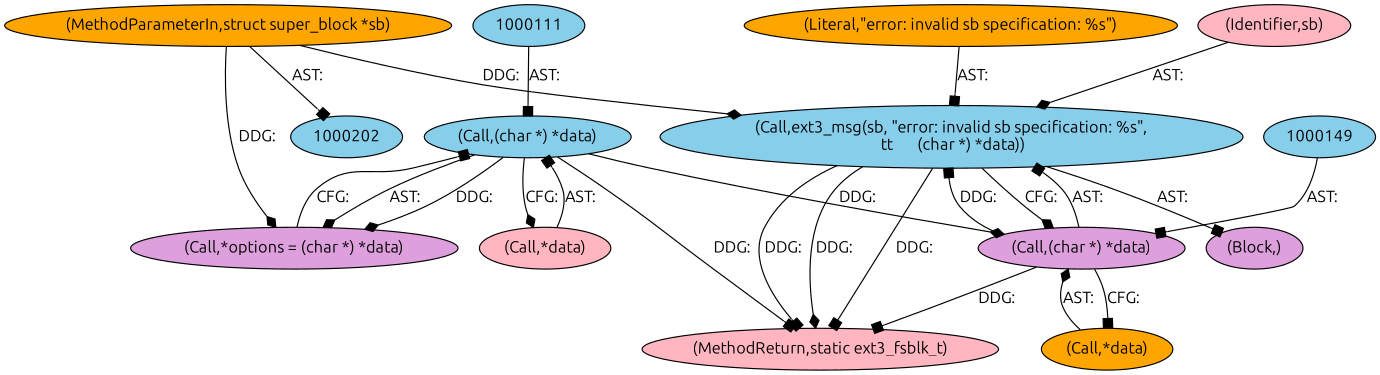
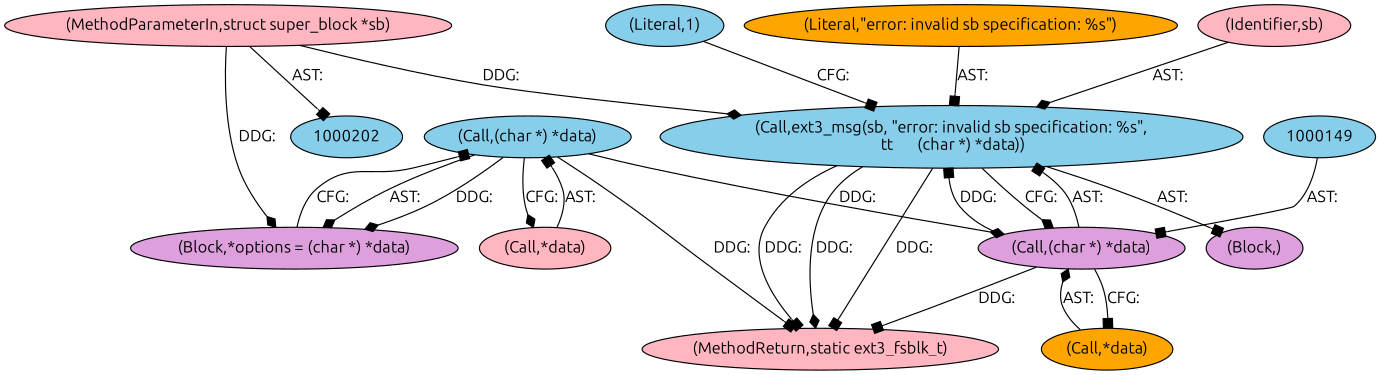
  digraph {
    fontname=Ubuntu
    node [fillcolor=skyblue fontname=Ubuntu style=filled]
    edge [arrowhead=box fontname=Ubuntu]
    n1 [label="(Call,ext3_msg(sb, \"error: invalid sb specification: %s\",\n \t\t       (char *) *data))"]
    n2 [fillcolor=plum label="(Call,(char *) *data)"]
    n3 [fillcolor=lightpink label="(MethodReturn,static ext3_fsblk_t)"]
    n4 [fillcolor=plum label="(Block,)"]
    n5 [fillcolor=orange label="(Call,*data)"]
-   n6 [fillcolor=orange label="(MethodParameterIn,struct super_block *sb)"]
+   n6 [fillcolor=lightpink label="(MethodParameterIn,struct super_block *sb)"]
    n7 [label=1000202]
-   n8 [fillcolor=plum label="(Call,*options = (char *) *data)"]
+   n8 [fillcolor=plum label="(Block,*options = (char *) *data)"]
    n9 [label="(Call,(char *) *data)"]
    n10 [fillcolor=lightpink label="(Call,*data)"]
+   n11 [label="(Literal,1)"]
    n12 [fillcolor=orange label="(Literal,\"error: invalid sb specification: %s\")"]
    n13 [fillcolor=lightpink label="(Identifier,sb)"]
    1000149
-   1000111
    n1 -> n2 [arrowhead=diamond label="CFG: "]
    n1 -> n3 [label="DDG: "]
    n1 -> n3 [arrowhead=diamond label="DDG: "]
    n1 -> n3 [label="DDG: "]
    n1 -> n4 [label="AST: "]
    n2 -> n1 [label="AST: "]
    n2 -> n1 [label="DDG: "]
    n2 -> n3 [label="DDG: "]
    n2 -> n5 [label="CFG: "]
    n5 -> n2 [arrowhead=diamond label="AST: "]
    n6 -> n1 [arrowhead=diamond label="DDG: "]
    n6 -> n7 [label="AST: "]
    n6 -> n8 [arrowhead=diamond label="DDG: "]
    n8 -> n9 [label="CFG: "]
    n9 -> n2 [arrowhead=diamond label="DDG: "]
    n9 -> n3 [label="DDG: "]
    n9 -> n8 [arrowhead=diamond label="AST: "]
    n9 -> n8 [arrowhead=diamond label="DDG: "]
    n9 -> n10 [arrowhead=diamond label="CFG: "]
    n10 -> n9 [label="AST: "]
+   n11 -> n1 [label="CFG: "]
    n12 -> n1 [label="AST: "]
    n13 -> n1 [arrowhead=diamond label="AST: "]
    1000149 -> n2 [label="AST: "]
-   1000111 -> n9 [label="AST: "]
  }
